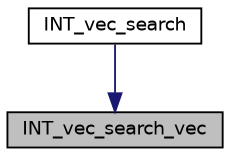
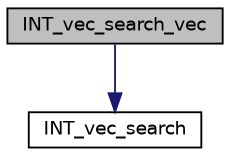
  digraph {
    rankdir=TB
    node [color=black fontname=Helvetica fontsize=10 shape=record style=filled]
    n1 [fillcolor=grey75 fontcolor=black height=0.2 label=INT_vec_search_vec width=0.4]
    n2 [fillcolor=white height=0.2 label=INT_vec_search width=0.4]
-   n2 -> n1 [color=midnightblue fontname=Helvetica fontsize=10 labelfontname=Helvetica labelfontsize=10 style=solid]
+   n1 -> n2 [color=midnightblue fontname=Helvetica fontsize=10 labelfontname=Helvetica labelfontsize=10 style=solid]
  }
